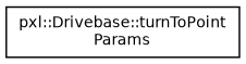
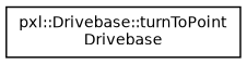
  digraph {
    rankdir=TB
-   n1 [color=black fillcolor=white fontname=Helvetica fontsize=10 height=0.2 label="pxl::Drivebase::turnToPoint\lParams" shape=record style=filled width=0.4]
+   n1 [color=black fillcolor=white fontname=Helvetica fontsize=10 height=0.2 label="pxl::Drivebase::turnToPoint\lDrivebase" shape=record style=filled width=0.4]
  }
